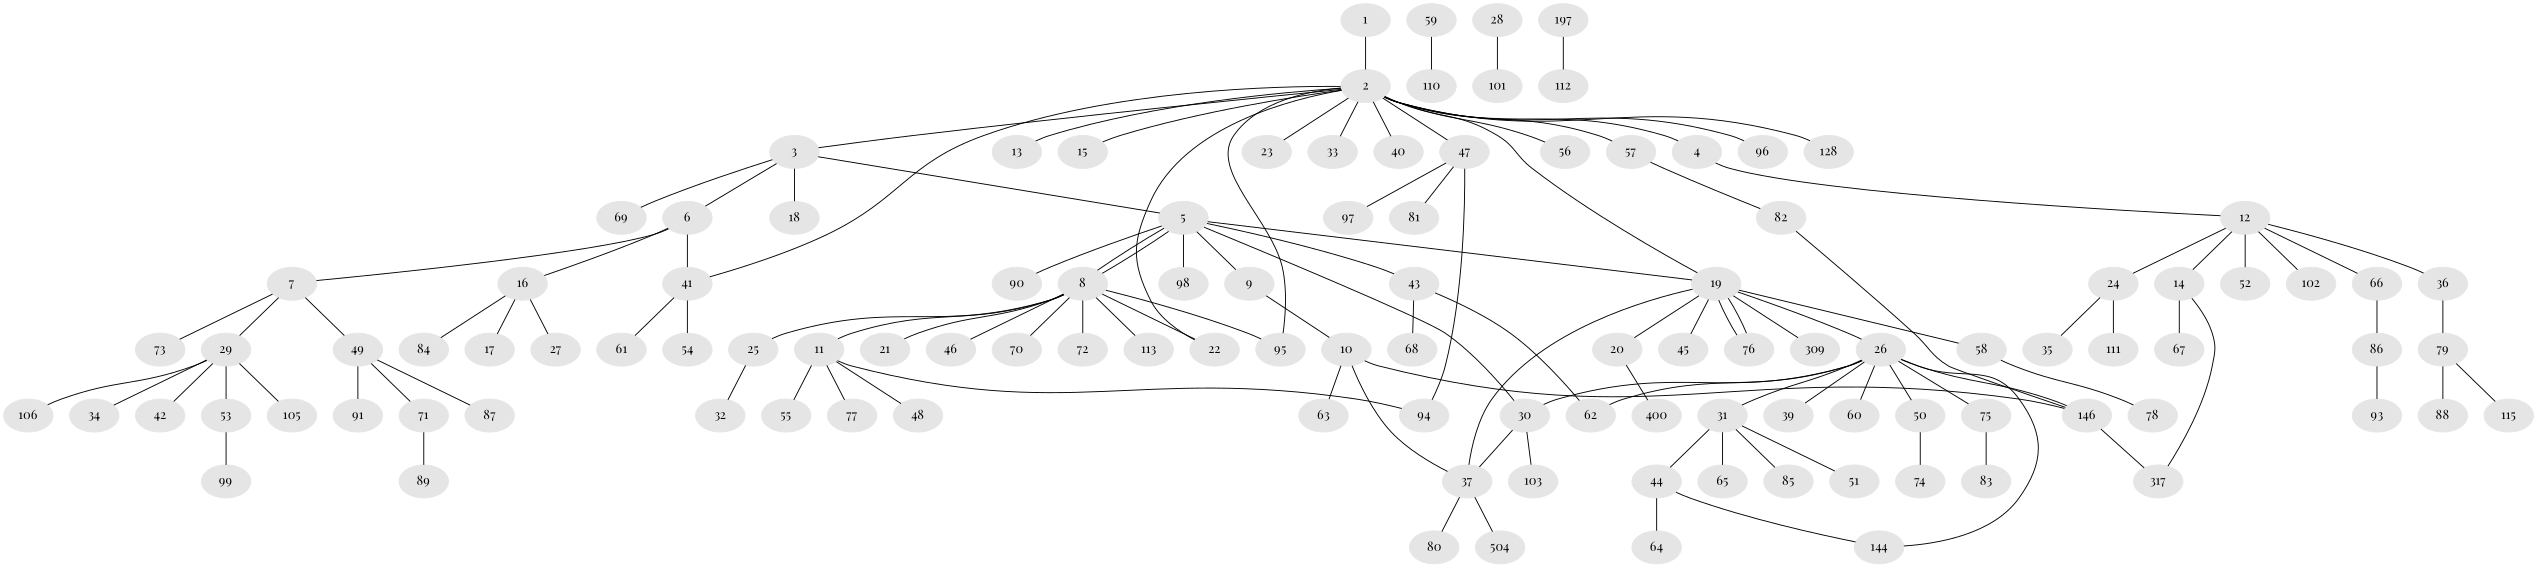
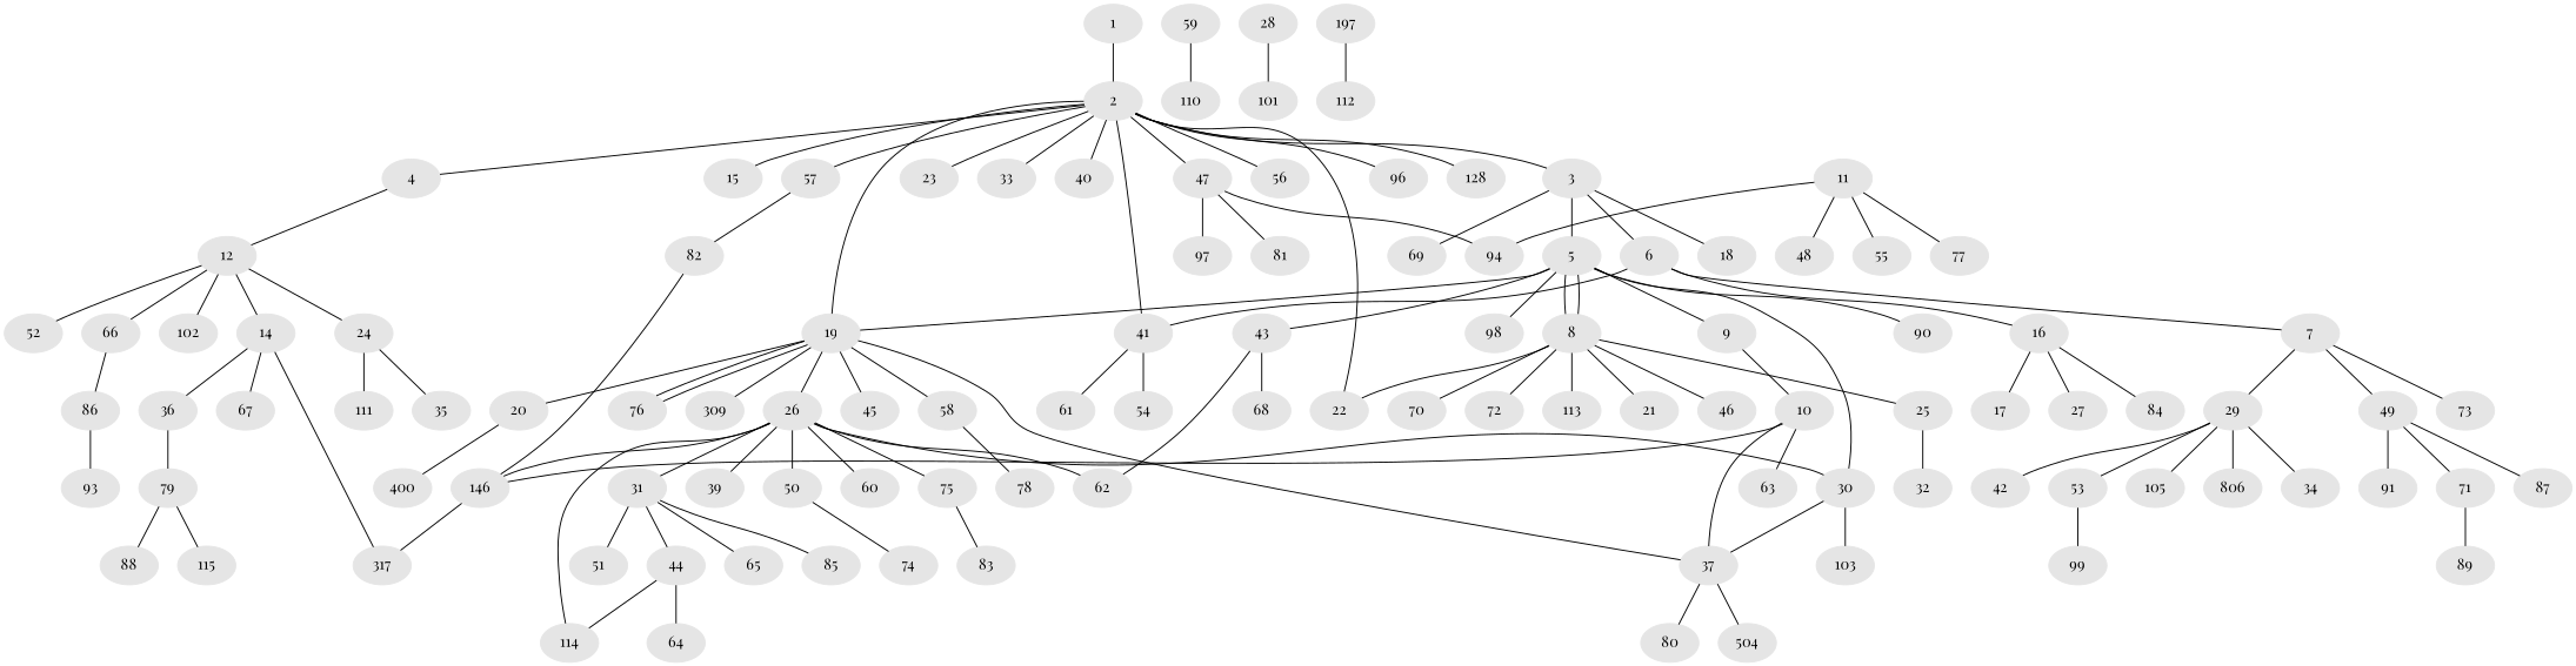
  graph {
    fontname="Playfair Display"
    node [color=gray90 fontname="Playfair Display" style=filled]
    edge [fontname="Playfair Display"]
    1
    2
    3
    4
-   13
    15
    19
    22
    23
    33
    40
    41
    47
    56
    57
-   95
    96
    n18 [label=128]
    5
    6
    18
    69
    12
    37
    20
    26
    45
    58
    76
    n30 [label=309]
    54
    61
    94
    81
    97
    82
    8
    9
    30
    43
    90
    98
    7
    16
    14
    24
    52
    66
    102
    11
    21
    25
    46
    70
    72
    113
    10
    103
    62
    68
    29
    49
    73
    17
    27
    84
    34
    42
    53
    105
-   106
+   106 [label=806]
    71
    87
    91
    48
    55
    77
    32
    63
    n80 [label=146]
    80
    n82 [label=504]
    59
    110
    n85 [label=317]
    36
    67
    35
    111
    86
    79
    n92 [label=400]
    31
    39
    50
    60
    75
-   114 [label=144]
+   114
    28
    101
    78
    44
    65
    85
    51
    74
    83
    99
    64
    88
    115
    89
    93
    n114 [label=197]
    112
    1 -- 2
    2 -- 3
    2 -- 4
-   2 -- 13
    2 -- 15
    2 -- 19
    2 -- 22
    2 -- 23
    2 -- 33
    2 -- 40
    2 -- 41
    2 -- 47
    2 -- 56
    2 -- 57
-   2 -- 95
    2 -- 96
    2 -- n18
    3 -- 5
    3 -- 6
    3 -- 18
    3 -- 69
    4 -- 12
    19 -- 37
    19 -- 20
    19 -- 26
    19 -- 45
    19 -- 58
    19 -- 76
    19 -- 76
    19 -- n30
    41 -- 54
    41 -- 61
    47 -- 94
    47 -- 81
    47 -- 97
    57 -- 82
    5 -- 19
    5 -- 8
    5 -- 8
    5 -- 9
    5 -- 30
    5 -- 43
    5 -- 90
    5 -- 98
    6 -- 41
    6 -- 7
    6 -- 16
    12 -- 14
    12 -- 24
    12 -- 52
    12 -- 66
    12 -- 102
    37 -- 80
    37 -- n82
    20 -- n92
    26 -- 30
    26 -- 62
    26 -- n80
    26 -- 31
    26 -- 39
    26 -- 50
    26 -- 60
    26 -- 75
    26 -- 114
    58 -- 78
    82 -- n80
    8 -- 22
-   8 -- 95
-   8 -- 11
    8 -- 21
    8 -- 25
    8 -- 46
    8 -- 70
    8 -- 72
    8 -- 113
    9 -- 10
    30 -- 37
    30 -- 103
    43 -- 62
    43 -- 68
    7 -- 29
    7 -- 49
    7 -- 73
    16 -- 17
    16 -- 27
    16 -- 84
    14 -- n85
-   12 -- 36
+   14 -- 36
    14 -- 67
    24 -- 35
    24 -- 111
    66 -- 86
    11 -- 94
    11 -- 48
    11 -- 55
    11 -- 77
    25 -- 32
    10 -- 37
    10 -- 63
    10 -- n80
    29 -- 34
    29 -- 42
    29 -- 53
    29 -- 105
    29 -- 106
    49 -- 71
    49 -- 87
    49 -- 91
    53 -- 99
    71 -- 89
    n80 -- n85
    59 -- 110
    36 -- 79
    86 -- 93
    79 -- 88
    79 -- 115
    31 -- 44
    31 -- 65
    31 -- 85
    31 -- 51
    50 -- 74
    75 -- 83
    28 -- 101
    44 -- 114
    44 -- 64
    n114 -- 112
  }
